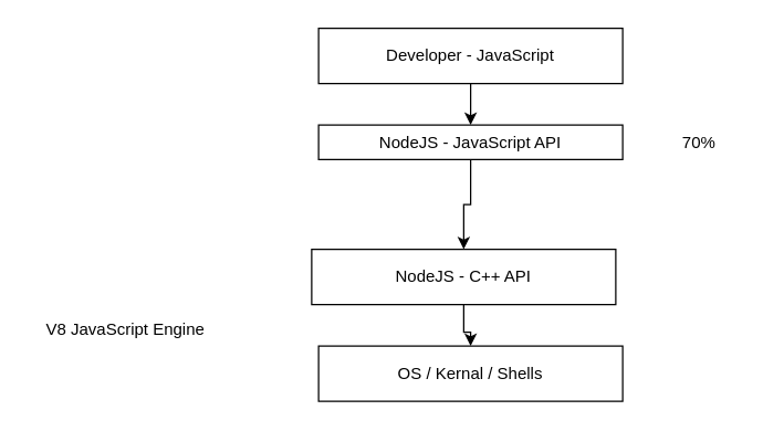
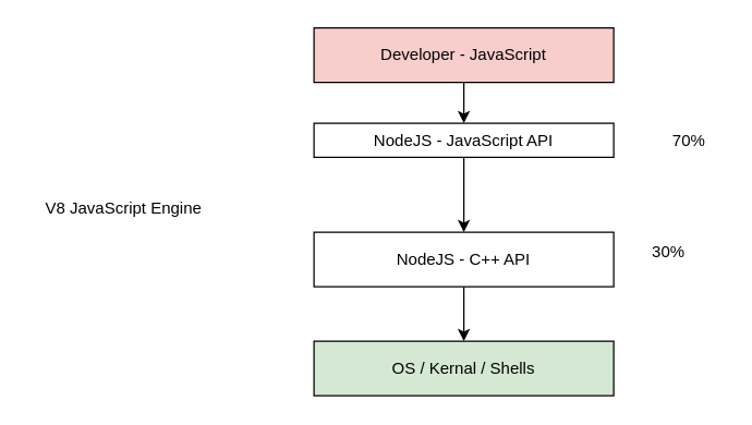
  <mxCell id="0" />
  <mxCell id="1" parent="0" />
  <mxCell id="2" value="" style="edgeStyle=orthogonalEdgeStyle;rounded=0;orthogonalLoop=1;jettySize=auto;html=1;" edge="1" parent="1" source="3" target="5"><mxGeometry relative="1" as="geometry" /></mxCell>
- <mxCell id="3" value="Developer - JavaScript" style="rounded=0;whiteSpace=wrap;html=1;" vertex="1" parent="1"><mxGeometry x="230" y="20" width="220" height="40" as="geometry" /></mxCell>
+ <mxCell id="3" value="Developer - JavaScript" style="rounded=0;whiteSpace=wrap;html=1;fillColor=#f8cecc;" vertex="1" parent="1"><mxGeometry x="230" y="20" width="220" height="40" as="geometry" /></mxCell>
  <mxCell id="4" value="" style="edgeStyle=orthogonalEdgeStyle;rounded=0;orthogonalLoop=1;jettySize=auto;html=1;" edge="1" parent="1" source="5" target="7"><mxGeometry relative="1" as="geometry" /></mxCell>
  <mxCell id="5" value="NodeJS - JavaScript API" style="rounded=0;whiteSpace=wrap;html=1;" vertex="1" parent="1"><mxGeometry x="230" y="90" width="220" height="25" as="geometry" /></mxCell>
  <mxCell id="6" value="" style="edgeStyle=orthogonalEdgeStyle;rounded=0;orthogonalLoop=1;jettySize=auto;html=1;" edge="1" parent="1" source="7" target="8"><mxGeometry relative="1" as="geometry" /></mxCell>
- <mxCell id="7" value="NodeJS - C++ API" style="rounded=0;whiteSpace=wrap;html=1;" vertex="1" parent="1"><mxGeometry x="225" y="180" width="220" height="40" as="geometry" /></mxCell>
- <mxCell id="8" value="OS / Kernal / Shells" style="rounded=0;whiteSpace=wrap;html=1;" vertex="1" parent="1"><mxGeometry x="230" y="250" width="220" height="40" as="geometry" /></mxCell>
+ <mxCell id="7" value="NodeJS - C++ API" style="rounded=0;whiteSpace=wrap;html=1;" vertex="1" parent="1"><mxGeometry x="230" y="170" width="220" height="40" as="geometry" /></mxCell>
+ <mxCell id="8" value="OS / Kernal / Shells" style="rounded=0;whiteSpace=wrap;html=1;fillColor=#d5e8d4;" vertex="1" parent="1"><mxGeometry x="230" y="250" width="220" height="40" as="geometry" /></mxCell>
  <mxCell id="9" value="70%" style="text;html=1;align=center;verticalAlign=middle;resizable=0;points=[];autosize=1;strokeColor=none;fillColor=none;" vertex="1" parent="1"><mxGeometry x="480" y="88" width="50" height="30" as="geometry" /></mxCell>
- <mxCell id="11" value="V8 JavaScript Engine" style="text;html=1;align=center;verticalAlign=middle;resizable=0;points=[];autosize=1;strokeColor=none;fillColor=none;" vertex="1" parent="1"><mxGeometry x="20" y="223" width="140" height="30" as="geometry" /></mxCell>
+ <mxCell id="10" value="30%" style="text;html=1;align=center;verticalAlign=middle;resizable=0;points=[];autosize=1;strokeColor=none;fillColor=none;" vertex="1" parent="1"><mxGeometry x="465" y="170" width="50" height="30" as="geometry" /></mxCell>
+ <mxCell id="11" value="V8 JavaScript Engine" style="text;html=1;align=center;verticalAlign=middle;resizable=0;points=[];autosize=1;strokeColor=none;fillColor=none;" vertex="1" parent="1"><mxGeometry x="20" y="138" width="140" height="30" as="geometry" /></mxCell>
